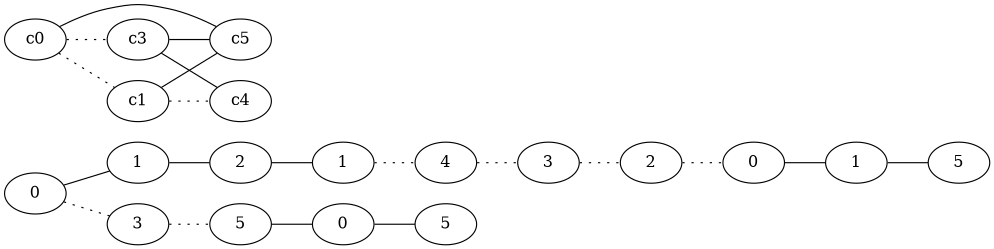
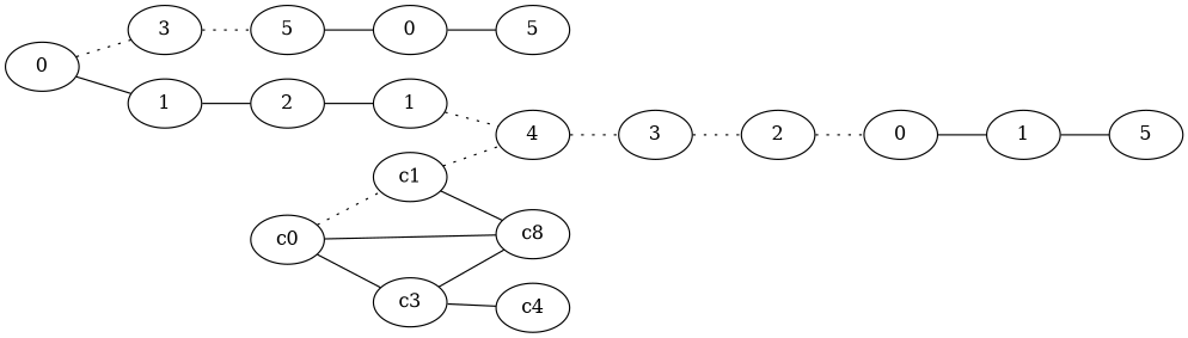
  graph {
    rankdir=LR
    n1 [label=0]
    n2 [label=1]
    n3 [label=3]
    n4 [label=2]
    n5 [label=5]
    n6 [label=1]
    n7 [label=4]
    n8 [label=3]
    n9 [label=2]
    n10 [label=0]
    n11 [label=1]
    n12 [label=5]
    n13 [label=0]
    n14 [label=5]
    c0
    c1
    c3
-   c5
+   c5 [label=c8]
    c4
    n1 -- n2
    n1 -- n3 [style=dotted]
    n2 -- n4
    n3 -- n5 [style=dotted]
    n4 -- n6
    n5 -- n13
    n6 -- n7 [style=dotted]
    n7 -- n8 [style=dotted]
    n8 -- n9 [style=dotted]
    n9 -- n10 [style=dotted]
    n10 -- n11
    n11 -- n12
    n13 -- n14
    c0 -- c1 [style=dotted]
-   c0 -- c3 [style=dotted]
+   c0 -- c3 [style=solid]
    c0 -- c5
    c1 -- c5
-   c1 -- c4 [style=dotted]
+   c1 -- n7 [style=dotted]
    c3 -- c5 [style=solid]
    c3 -- c4 [style=solid]
  }
